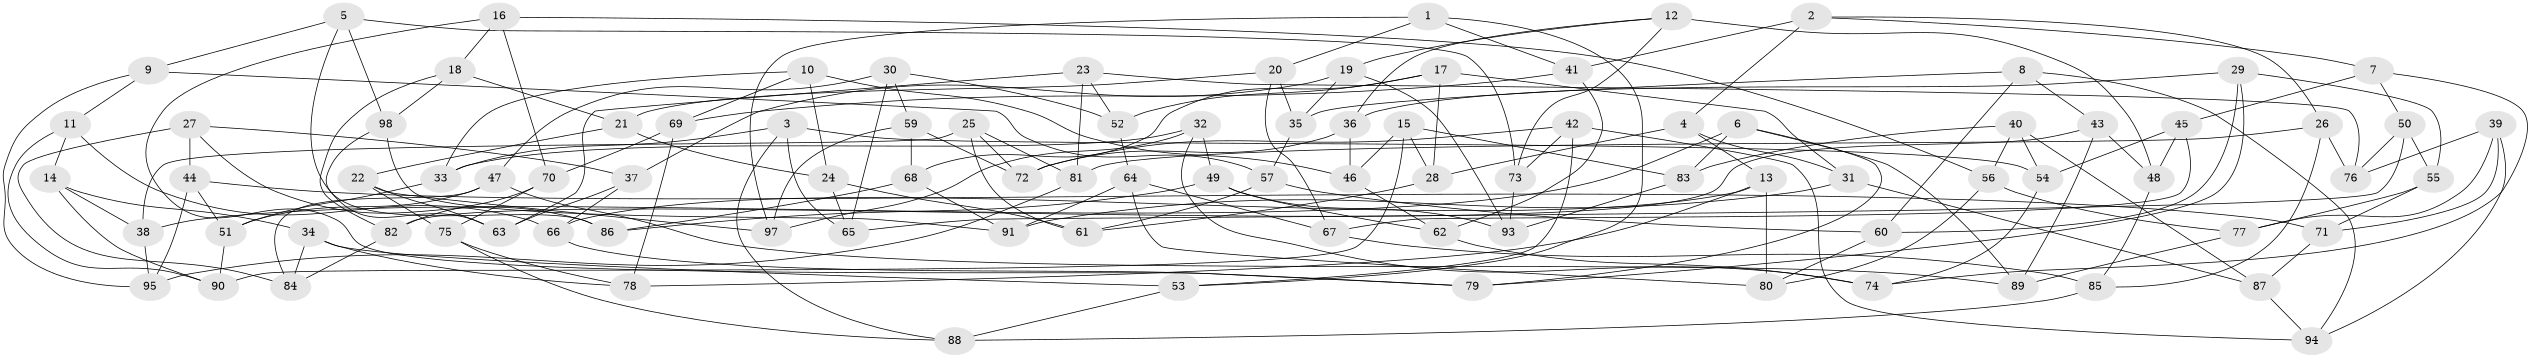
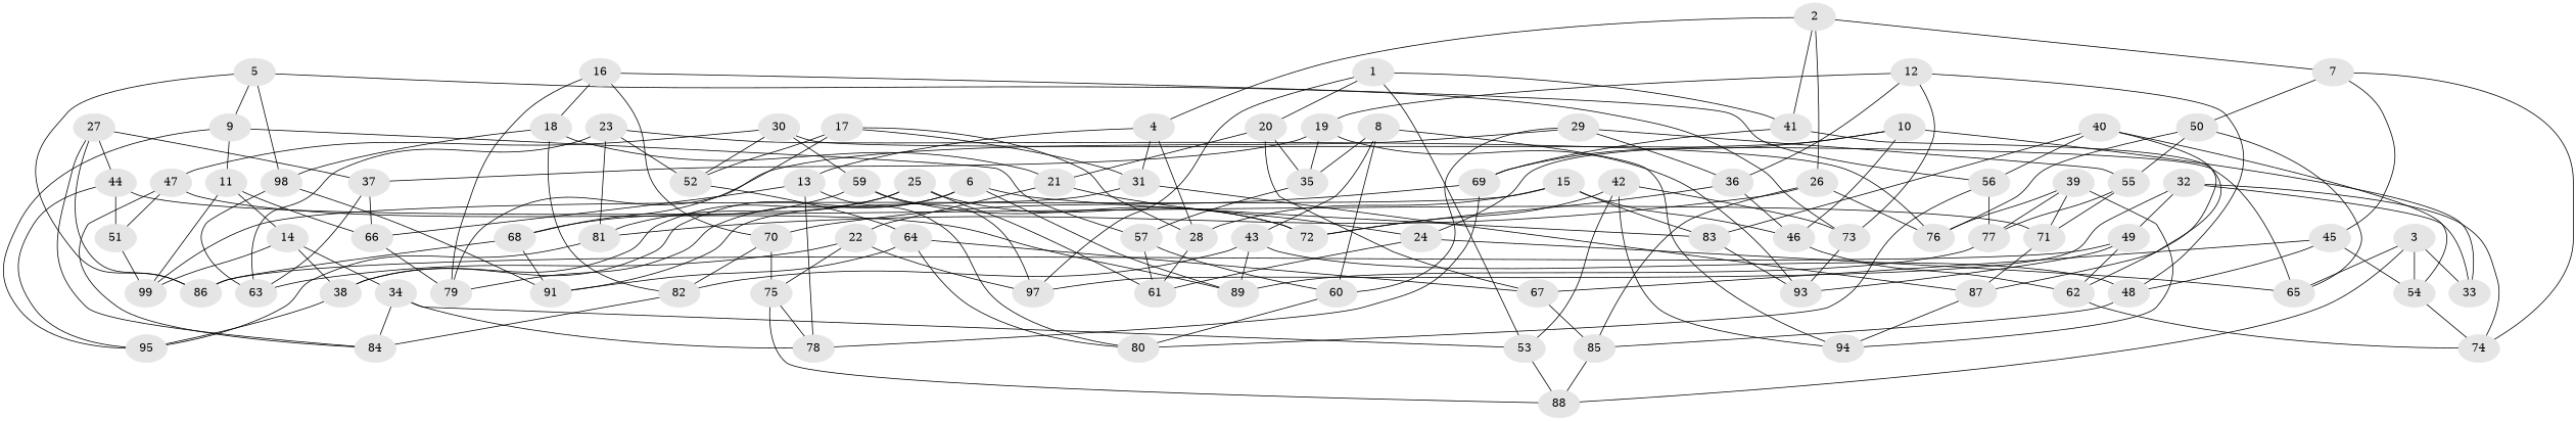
  graph {
    node [color=gray90 style=filled]
    1
    20
    41
    53
    n5 [label=97]
    35
    21
    67
    69
    62
    88
    2
    4
    7
    26
    13
    28
    31
    45
    50
    74
    76
    81
    85
    3
    33
    54
    65
    51
    66
    78
    80
    61
    87
    91
    5
    9
    n38 [label=98]
    73
    86
    11
    57
    95
    63
    93
    6
    38
    79
    83
    89
    48
    55
    8
    43
    60
    94
    82
    14
-   90
+   90 [label=99]
    10
    24
    46
    70
    34
    12
    19
    36
    37
    72
    84
    15
    16
    18
    56
    77
    75
    17
    52
    68
    64
    22
    23
    25
    27
    44
    71
    29
    30
    47
    59
    32
    49
    39
    40
    42
    1 -- 20
    1 -- 41
    1 -- 53
    1 -- n5
    20 -- 35
    20 -- 21
    20 -- 67
    41 -- 69
    41 -- 62
    53 -- 88
    35 -- 57
    21 -- 24
    21 -- 22
    67 -- 85
    69 -- 78
    69 -- 70
    62 -- 74
    2 -- 41
    2 -- 4
    2 -- 7
    2 -- 26
    4 -- 13
    4 -- 28
    4 -- 31
    7 -- 45
    7 -- 50
    7 -- 74
    26 -- 76
    26 -- 81
    26 -- 85
    13 -- 66
    13 -- 78
    13 -- 80
    28 -- 61
    31 -- 87
    31 -- 91
    45 -- 67
    45 -- 54
    45 -- 48
    50 -- 76
    50 -- 65
    50 -- 55
    81 -- 95
    85 -- 88
    3 -- 88
    3 -- 33
    3 -- 54
    3 -- 65
-   33 -- 51
    54 -- 74
    51 -- 90
    66 -- 79
    87 -- 94
    5 -- 9
    5 -- n38
    5 -- 73
    5 -- 86
    9 -- 11
    9 -- 57
    9 -- 95
    n38 -- 91
    n38 -- 63
    73 -- 93
    11 -- 66
    11 -- 14
    11 -- 90
    57 -- 61
    57 -- 60
    6 -- 38
    6 -- 79
    6 -- 83
    6 -- 89
    38 -- 95
    83 -- 93
    48 -- 85
    55 -- 77
    55 -- 71
    8 -- 35
    8 -- 43
    8 -- 60
    8 -- 94
    43 -- 89
    43 -- 48
    43 -- 82
    60 -- 80
    82 -- 84
    14 -- 38
    14 -- 90
    14 -- 34
    10 -- 69
    10 -- 33
    10 -- 24
    10 -- 46
    24 -- 65
    24 -- 61
    46 -- 62
    70 -- 82
    70 -- 75
    34 -- 53
    34 -- 78
    34 -- 84
    12 -- 73
    12 -- 48
    12 -- 19
    12 -- 36
    19 -- 35
    19 -- 93
    19 -- 37
    36 -- 46
    36 -- 72
    37 -- 66
    37 -- 63
    15 -- 28
    15 -- 83
    15 -- 90
    15 -- 46
    16 -- 79
    16 -- 70
    16 -- 18
    16 -- 56
    18 -- 21
    18 -- n38
    18 -- 82
    56 -- 80
    56 -- 77
    77 -- 89
    75 -- 88
    75 -- 78
    17 -- 28
    17 -- 31
    17 -- 52
    17 -- 68
    52 -- 64
    68 -- 91
    68 -- 86
    64 -- 67
    64 -- 80
    64 -- 91
    22 -- n5
    22 -- 63
    22 -- 75
    23 -- 76
    23 -- 81
    23 -- 63
    23 -- 52
    25 -- 81
    25 -- 61
    25 -- 38
    25 -- 72
    27 -- 86
    27 -- 37
    27 -- 84
    27 -- 44
    44 -- 51
    44 -- 95
    44 -- 71
    71 -- 87
    29 -- 79
    29 -- 55
    29 -- 60
    29 -- 36
    30 -- 65
    30 -- 52
    30 -- 47
    30 -- 59
    47 -- 51
    47 -- 89
    47 -- 84
    59 -- n5
    59 -- 72
    59 -- 68
    32 -- n5
    32 -- 74
    32 -- 33
    32 -- 49
    49 -- 62
    49 -- 86
    49 -- 93
    39 -- 76
    39 -- 94
    39 -- 77
    39 -- 71
    40 -- 54
    40 -- 87
    40 -- 83
    40 -- 56
    42 -- 53
    42 -- 73
    42 -- 94
    42 -- 72
  }
